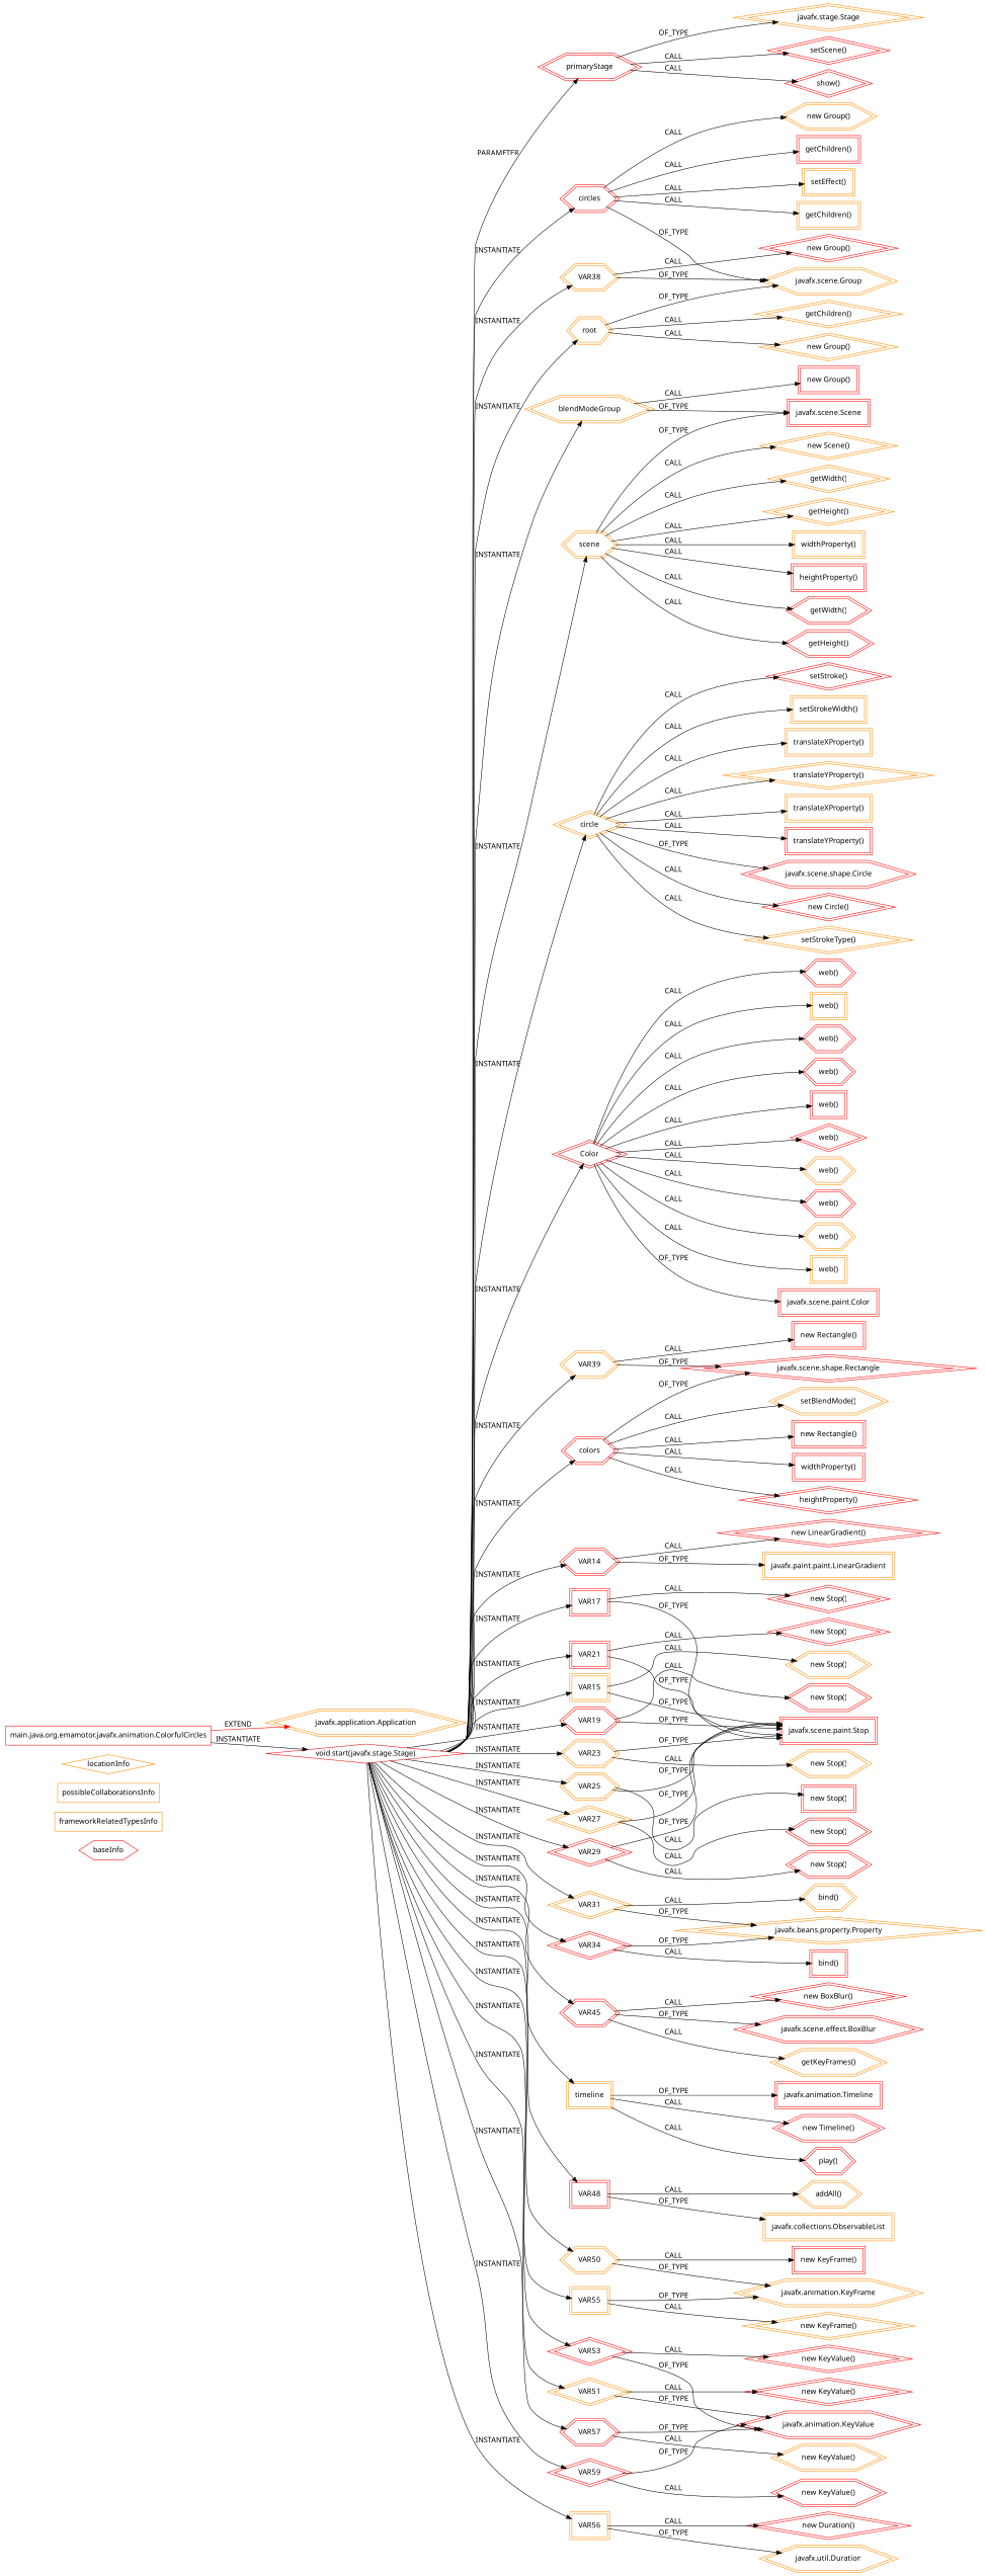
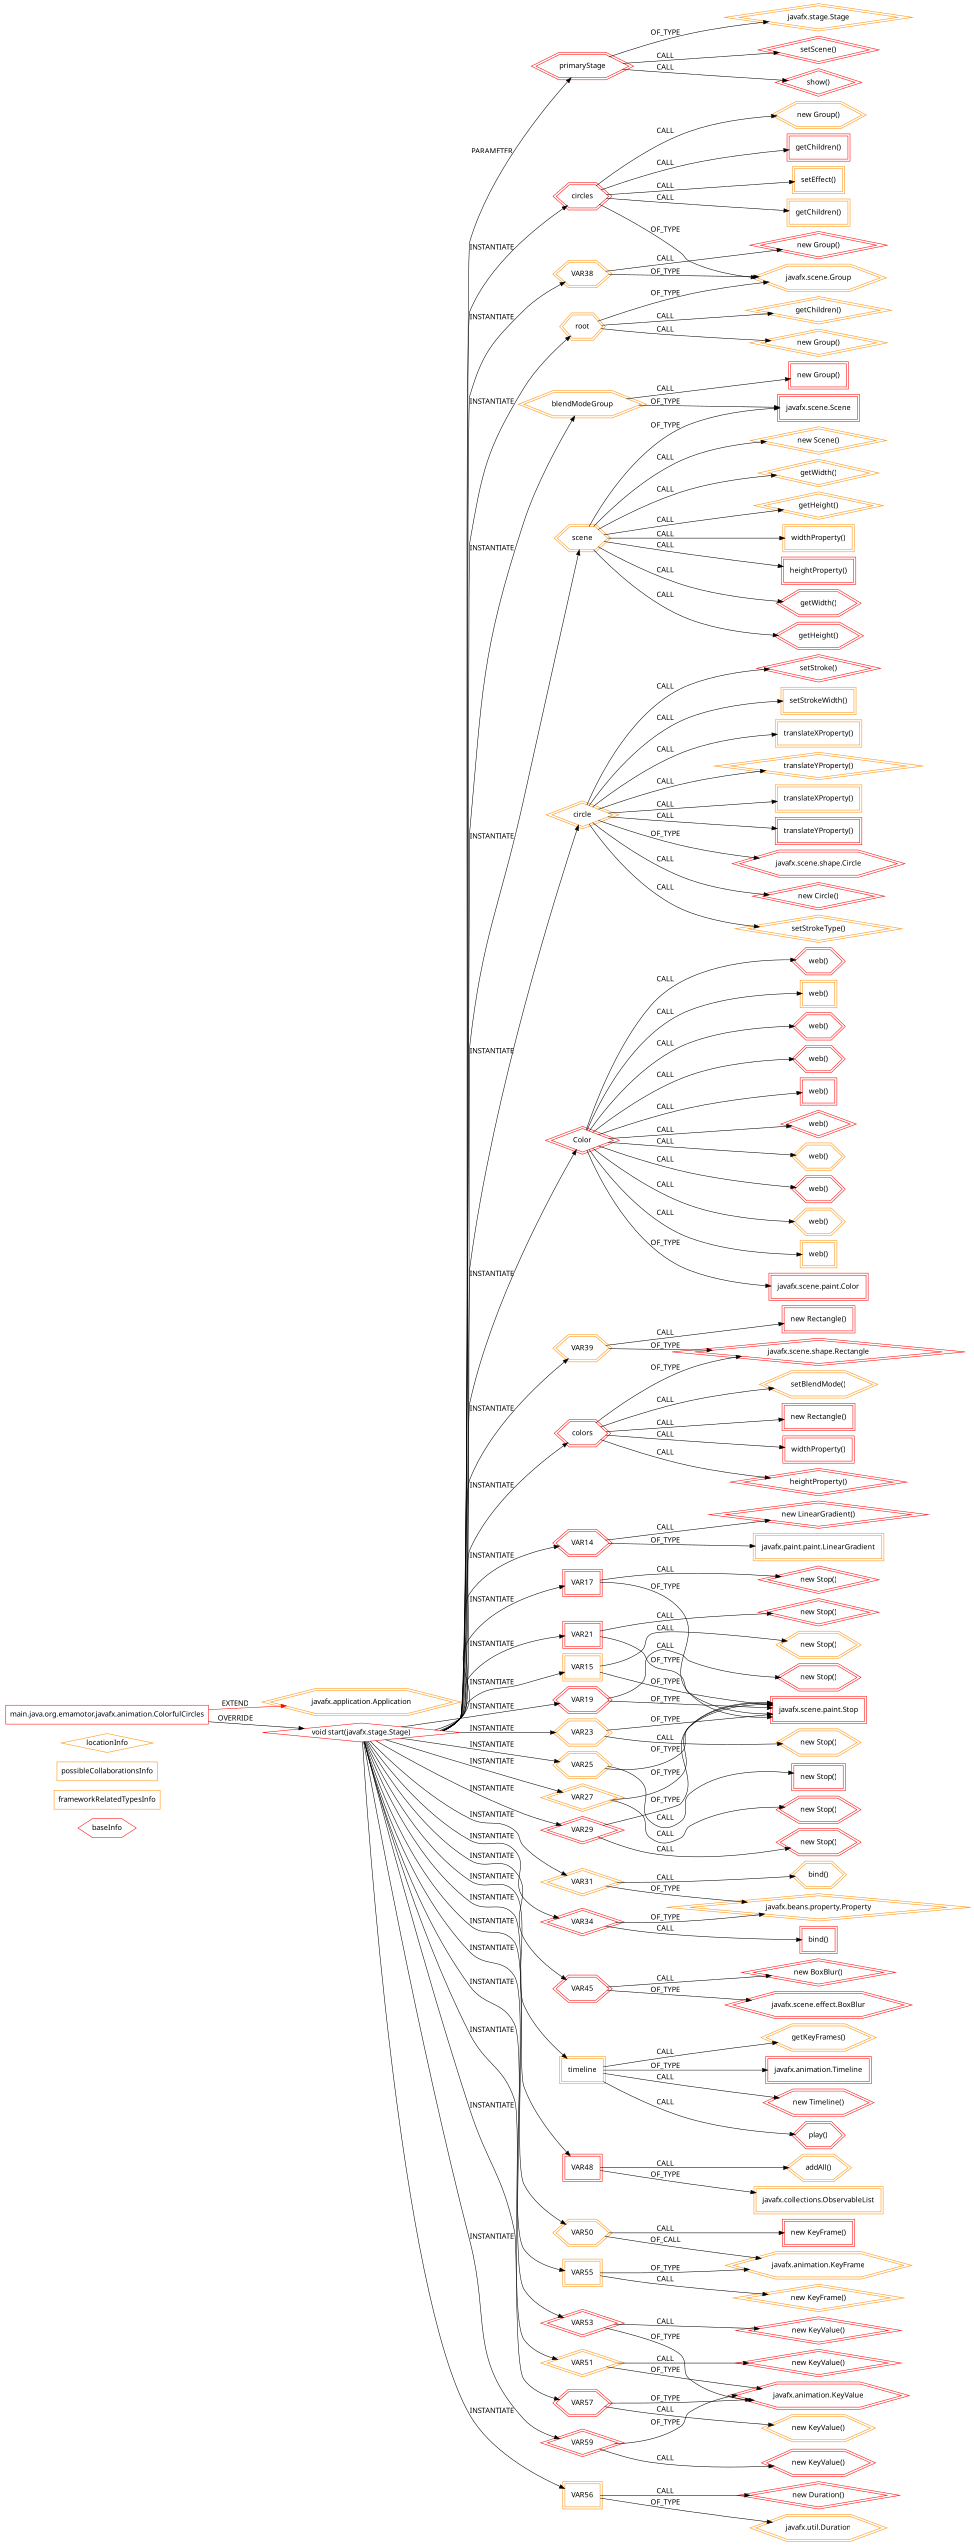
  digraph {
    fontname="Noto Sans"
    rankdir=LR
    node [color=red fontname="Noto Sans" shape=hexagon isFrameworkType=true vertexType=INSIDE_CALL peripheries=2]
    edge [fontname="Noto Sans"]
    baseInfo [category=extension_graph graphId=2619 isAnonymous=false possibleRelation=false isFrameworkType="" vertexType="" peripheries=""]
    frameworkRelatedTypesInfo [0="javafx.application.Application" color=darkorange shape=box isFrameworkType="" vertexType="" peripheries=""]
    possibleCollaborationsInfo [color=darkorange shape=box isFrameworkType="" vertexType="" peripheries=""]
    locationInfo [color=darkorange contextSignature=ColorfulCircles filePath="/emag-javafx-practice/javafx-practice-master/animation/src/main/java/org/emamotor/javafx/animation/ColorfulCircles.java" graphId=2619 projectName="emag-javafx-practice" shape=diamond isFrameworkType="" vertexType="" peripheries=""]
    n5 [isFrameworkType=false label="main.java.org.emamotor.javafx.animation.ColorfulCircles" shape=box vertexType=ROOT_CLIENT_CLASS_DECLARATION peripheries=""]
    n6 [color=darkorange label="javafx.application.Application" vertexType=FRAMEWORK_CLASS_TYPE]
    n7 [isFrameworkType=false label="void start(javafx.stage.Stage)" shape=diamond vertexType=OVERRIDING_METHOD_DECLARATION peripheries=""]
    n8 [label=primaryStage vertexType=PARAMETER_DECLARATION]
    n9 [color=darkorange label=root vertexType=VARIABLE_EXPRESION]
    n10 [color=darkorange label=scene vertexType=VARIABLE_EXPRESION]
    n11 [label=circles vertexType=VARIABLE_EXPRESION]
    n12 [color=darkorange label=circle shape=diamond vertexType=VARIABLE_EXPRESION]
    n13 [label=Color shape=diamond vertexType=VARIABLE_EXPRESION]
    n14 [label=colors vertexType=VARIABLE_EXPRESION]
    n15 [label=VAR14 vertexType=VARIABLE_EXPRESION]
    n16 [color=darkorange label=VAR15 shape=box vertexType=VARIABLE_EXPRESION]
    n17 [label=VAR17 shape=box vertexType=VARIABLE_EXPRESION]
    n18 [label=VAR19 vertexType=VARIABLE_EXPRESION]
    n19 [label=VAR21 shape=box vertexType=VARIABLE_EXPRESION]
    n20 [color=darkorange label=VAR23 vertexType=VARIABLE_EXPRESION]
    n21 [color=darkorange label=VAR25 vertexType=VARIABLE_EXPRESION]
    n22 [color=darkorange label=VAR27 shape=diamond vertexType=VARIABLE_EXPRESION]
    n23 [label=VAR29 shape=diamond vertexType=VARIABLE_EXPRESION]
    n24 [color=darkorange label=VAR31 shape=diamond vertexType=VARIABLE_EXPRESION]
    n25 [label=VAR34 shape=diamond vertexType=VARIABLE_EXPRESION]
    n26 [color=darkorange label=blendModeGroup vertexType=VARIABLE_EXPRESION]
    n27 [color=darkorange label=VAR38 vertexType=VARIABLE_EXPRESION]
    n28 [color=darkorange label=VAR39 vertexType=VARIABLE_EXPRESION]
    n29 [label=VAR45 vertexType=VARIABLE_EXPRESION]
    n30 [color=darkorange label=timeline shape=box vertexType=VARIABLE_EXPRESION]
    n31 [label=VAR48 shape=box vertexType=VARIABLE_EXPRESION]
    n32 [color=darkorange label=VAR50 vertexType=VARIABLE_EXPRESION]
    n33 [color=darkorange label=VAR51 shape=diamond vertexType=VARIABLE_EXPRESION]
    n34 [label=VAR53 shape=diamond vertexType=VARIABLE_EXPRESION]
    n35 [color=darkorange label=VAR55 shape=box vertexType=VARIABLE_EXPRESION]
    n36 [color=darkorange label=VAR56 shape=box vertexType=VARIABLE_EXPRESION]
    n37 [label=VAR57 vertexType=VARIABLE_EXPRESION]
    n38 [label=VAR59 shape=diamond vertexType=VARIABLE_EXPRESION]
    n39 [color=darkorange label="javafx.stage.Stage" shape=diamond vertexType=FRAMEWORK_CLASS_TYPE]
    n40 [label="setScene()" shape=diamond]
    n41 [label="show()" shape=diamond]
    n42 [color=darkorange label="javafx.scene.Group" vertexType=FRAMEWORK_CLASS_TYPE]
    n43 [color=darkorange label="new Group()" shape=diamond vertexType=CONSTRUCTOR_CALL]
    n44 [color=darkorange label="getChildren()" shape=diamond]
    n45 [label="javafx.scene.Scene" shape=box vertexType=FRAMEWORK_CLASS_TYPE]
    n46 [color=darkorange label="new Scene()" shape=diamond vertexType=CONSTRUCTOR_CALL]
    n47 [color=darkorange label="getWidth()" shape=diamond]
    n48 [color=darkorange label="getHeight()" shape=diamond]
    n49 [color=darkorange label="widthProperty()" shape=box]
    n50 [label="heightProperty()" shape=box]
    n51 [label="getWidth()"]
    n52 [label="getHeight()"]
    n53 [color=darkorange label="new Group()" vertexType=CONSTRUCTOR_CALL]
    n54 [label="getChildren()" shape=box]
    n55 [color=darkorange label="setEffect()" shape=box]
    n56 [color=darkorange label="getChildren()" shape=box]
    n57 [label="javafx.scene.shape.Circle" vertexType=FRAMEWORK_CLASS_TYPE]
    n58 [label="new Circle()" shape=diamond vertexType=CONSTRUCTOR_CALL]
    n59 [color=darkorange label="setStrokeType()" shape=diamond]
    n60 [label="setStroke()" shape=diamond]
    n61 [color=darkorange label="setStrokeWidth()" shape=box]
    n62 [color=darkorange label="translateXProperty()" shape=box]
    n63 [color=darkorange label="translateYProperty()" shape=diamond]
    n64 [color=darkorange label="translateXProperty()" shape=box]
    n65 [label="translateYProperty()" shape=box]
    n66 [label="javafx.scene.paint.Color" shape=box vertexType=FRAMEWORK_CLASS_TYPE]
    n67 [label="web()"]
    n68 [color=darkorange label="web()" shape=box]
    n69 [label="web()"]
    n70 [label="web()"]
    n71 [label="web()" shape=box]
    n72 [label="web()" shape=diamond]
    n73 [color=darkorange label="web()"]
    n74 [label="web()"]
    n75 [color=darkorange label="web()"]
    n76 [color=darkorange label="web()" shape=box]
    n77 [label="javafx.scene.shape.Rectangle" shape=diamond vertexType=FRAMEWORK_CLASS_TYPE]
    n78 [label="new Rectangle()" shape=box vertexType=CONSTRUCTOR_CALL]
    n79 [label="widthProperty()" shape=box]
    n80 [label="heightProperty()" shape=diamond]
    n81 [color=darkorange label="setBlendMode()"]
    n82 [color=darkorange label="javafx.paint.paint.LinearGradient" shape=box vertexType=FRAMEWORK_CLASS_TYPE]
    n83 [label="new LinearGradient()" shape=diamond vertexType=CONSTRUCTOR_CALL]
    n84 [label="javafx.scene.paint.Stop" shape=box vertexType=FRAMEWORK_CLASS_TYPE]
    n85 [color=darkorange label="new Stop()" vertexType=CONSTRUCTOR_CALL]
    n86 [label="new Stop()" shape=diamond vertexType=CONSTRUCTOR_CALL]
    n87 [label="new Stop()" vertexType=CONSTRUCTOR_CALL]
    n88 [label="new Stop()" shape=diamond vertexType=CONSTRUCTOR_CALL]
    n89 [color=darkorange label="new Stop()" vertexType=CONSTRUCTOR_CALL]
    n90 [label="new Stop()" shape=box vertexType=CONSTRUCTOR_CALL]
    n91 [label="new Stop()" vertexType=CONSTRUCTOR_CALL]
    n92 [label="new Stop()" vertexType=CONSTRUCTOR_CALL]
    n93 [color=darkorange label="javafx.beans.property.Property" shape=diamond vertexType=FRAMEWORK_INTERFACE_TYPE]
    n94 [color=darkorange label="bind()"]
    n95 [label="bind()" shape=box]
    n96 [label="new Group()" shape=box vertexType=CONSTRUCTOR_CALL]
    n97 [label="new Group()" shape=diamond vertexType=CONSTRUCTOR_CALL]
    n98 [label="new Rectangle()" shape=box vertexType=CONSTRUCTOR_CALL]
    n99 [label="javafx.scene.effect.BoxBlur" vertexType=FRAMEWORK_CLASS_TYPE]
    n100 [label="new BoxBlur()" shape=diamond vertexType=CONSTRUCTOR_CALL]
    n101 [label="javafx.animation.Timeline" shape=box vertexType=FRAMEWORK_CLASS_TYPE]
    n102 [label="new Timeline()" vertexType=CONSTRUCTOR_CALL]
    n103 [color=darkorange label="getKeyFrames()"]
    n104 [label="play()"]
    n105 [color=darkorange label="javafx.collections.ObservableList" shape=box vertexType=FRAMEWORK_INTERFACE_TYPE]
    n106 [color=darkorange label="addAll()"]
    n107 [color=darkorange label="javafx.animation.KeyFrame" vertexType=FRAMEWORK_CLASS_TYPE]
    n108 [label="new KeyFrame()" shape=box vertexType=CONSTRUCTOR_CALL]
    n109 [label="javafx.animation.KeyValue" vertexType=FRAMEWORK_CLASS_TYPE]
    n110 [label="new KeyValue()" shape=diamond vertexType=CONSTRUCTOR_CALL]
    n111 [label="new KeyValue()" shape=diamond vertexType=CONSTRUCTOR_CALL]
    n112 [color=darkorange label="new KeyFrame()" shape=diamond vertexType=CONSTRUCTOR_CALL]
    n113 [color=darkorange label="javafx.util.Duration" vertexType=FRAMEWORK_CLASS_TYPE]
    n114 [label="new Duration()" shape=diamond vertexType=CONSTRUCTOR_CALL]
    n115 [color=darkorange label="new KeyValue()" vertexType=CONSTRUCTOR_CALL]
    n116 [label="new KeyValue()" vertexType=CONSTRUCTOR_CALL]
    n5 -> n6 [color=red label=EXTEND]
-   n5 -> n7 [label=INSTANTIATE]
+   n5 -> n7 [label=OVERRIDE]
    n7 -> n8 [label=PARAMETER]
    n7 -> n9 [label=INSTANTIATE]
    n7 -> n10 [label=INSTANTIATE]
    n7 -> n11 [label=INSTANTIATE]
    n7 -> n12 [label=INSTANTIATE]
    n7 -> n13 [label=INSTANTIATE]
    n7 -> n14 [label=INSTANTIATE]
    n7 -> n15 [label=INSTANTIATE]
    n7 -> n16 [label=INSTANTIATE]
    n7 -> n17 [label=INSTANTIATE]
    n7 -> n18 [label=INSTANTIATE]
    n7 -> n19 [label=INSTANTIATE]
    n7 -> n20 [label=INSTANTIATE]
    n7 -> n21 [label=INSTANTIATE]
    n7 -> n22 [label=INSTANTIATE]
    n7 -> n23 [label=INSTANTIATE]
    n7 -> n24 [label=INSTANTIATE]
    n7 -> n25 [label=INSTANTIATE]
    n7 -> n26 [label=INSTANTIATE]
    n7 -> n27 [label=INSTANTIATE]
    n7 -> n28 [label=INSTANTIATE]
    n7 -> n29 [label=INSTANTIATE]
    n7 -> n30 [label=INSTANTIATE]
    n7 -> n31 [label=INSTANTIATE]
    n7 -> n32 [label=INSTANTIATE]
    n7 -> n33 [label=INSTANTIATE]
    n7 -> n34 [label=INSTANTIATE]
    n7 -> n35 [label=INSTANTIATE]
    n7 -> n36 [label=INSTANTIATE]
    n7 -> n37 [label=INSTANTIATE]
    n7 -> n38 [label=INSTANTIATE]
    n8 -> n39 [label=OF_TYPE]
    n8 -> n40 [label=CALL]
    n8 -> n41 [label=CALL]
    n9 -> n42 [label=OF_TYPE]
    n9 -> n43 [label=CALL]
    n9 -> n44 [label=CALL]
    n10 -> n45 [label=OF_TYPE]
    n10 -> n46 [label=CALL]
    n10 -> n47 [label=CALL]
    n10 -> n48 [label=CALL]
    n10 -> n49 [label=CALL]
    n10 -> n50 [label=CALL]
    n10 -> n51 [label=CALL]
    n10 -> n52 [label=CALL]
    n11 -> n42 [label=OF_TYPE]
    n11 -> n53 [label=CALL]
    n11 -> n54 [label=CALL]
    n11 -> n55 [label=CALL]
    n11 -> n56 [label=CALL]
    n12 -> n57 [label=OF_TYPE]
    n12 -> n58 [label=CALL]
    n12 -> n59 [label=CALL]
    n12 -> n60 [label=CALL]
    n12 -> n61 [label=CALL]
    n12 -> n62 [label=CALL]
    n12 -> n63 [label=CALL]
    n12 -> n64 [label=CALL]
    n12 -> n65 [label=CALL]
    n13 -> n66 [label=OF_TYPE]
    n13 -> n67 [label=CALL]
    n13 -> n68 [label=CALL]
    n13 -> n69 [label=CALL]
    n13 -> n70 [label=CALL]
    n13 -> n71 [label=CALL]
    n13 -> n72 [label=CALL]
    n13 -> n73 [label=CALL]
    n13 -> n74 [label=CALL]
    n13 -> n75 [label=CALL]
    n13 -> n76 [label=CALL]
    n14 -> n77 [label=OF_TYPE]
    n14 -> n78 [label=CALL]
    n14 -> n79 [label=CALL]
    n14 -> n80 [label=CALL]
    n14 -> n81 [label=CALL]
    n15 -> n82 [label=OF_TYPE]
    n15 -> n83 [label=CALL]
    n16 -> n84 [label=OF_TYPE]
    n16 -> n85 [label=CALL]
    n17 -> n84 [label=OF_TYPE]
    n17 -> n86 [label=CALL]
    n18 -> n84 [label=OF_TYPE]
    n18 -> n87 [label=CALL]
    n19 -> n84 [label=OF_TYPE]
    n19 -> n88 [label=CALL]
    n20 -> n84 [label=OF_TYPE]
    n20 -> n89 [label=CALL]
    n21 -> n84 [label=OF_TYPE]
    n21 -> n90 [label=CALL]
    n22 -> n84 [label=OF_TYPE]
    n22 -> n91 [label=CALL]
    n23 -> n84 [label=OF_TYPE]
    n23 -> n92 [label=CALL]
    n24 -> n93 [label=OF_TYPE]
    n24 -> n94 [label=CALL]
    n25 -> n93 [label=OF_TYPE]
    n25 -> n95 [label=CALL]
    n26 -> n45 [label=OF_TYPE]
    n26 -> n96 [label=CALL]
    n27 -> n42 [label=OF_TYPE]
    n27 -> n97 [label=CALL]
    n28 -> n77 [label=OF_TYPE]
    n28 -> n98 [label=CALL]
    n29 -> n99 [label=OF_TYPE]
    n29 -> n100 [label=CALL]
    n30 -> n101 [label=OF_TYPE]
    n30 -> n102 [label=CALL]
-   n29 -> n103 [label=CALL]
+   n30 -> n103 [label=CALL]
    n30 -> n104 [label=CALL]
    n31 -> n105 [label=OF_TYPE]
    n31 -> n106 [label=CALL]
-   n32 -> n107 [label=OF_TYPE]
+   n32 -> n107 [label=OF_CALL]
    n32 -> n108 [label=CALL]
    n33 -> n109 [label=OF_TYPE]
    n33 -> n110 [label=CALL]
    n34 -> n109 [label=OF_TYPE]
    n34 -> n111 [label=CALL]
    n35 -> n107 [label=OF_TYPE]
    n35 -> n112 [label=CALL]
    n36 -> n113 [label=OF_TYPE]
    n36 -> n114 [label=CALL]
    n37 -> n109 [label=OF_TYPE]
    n37 -> n115 [label=CALL]
    n38 -> n109 [label=OF_TYPE]
    n38 -> n116 [label=CALL]
  }
